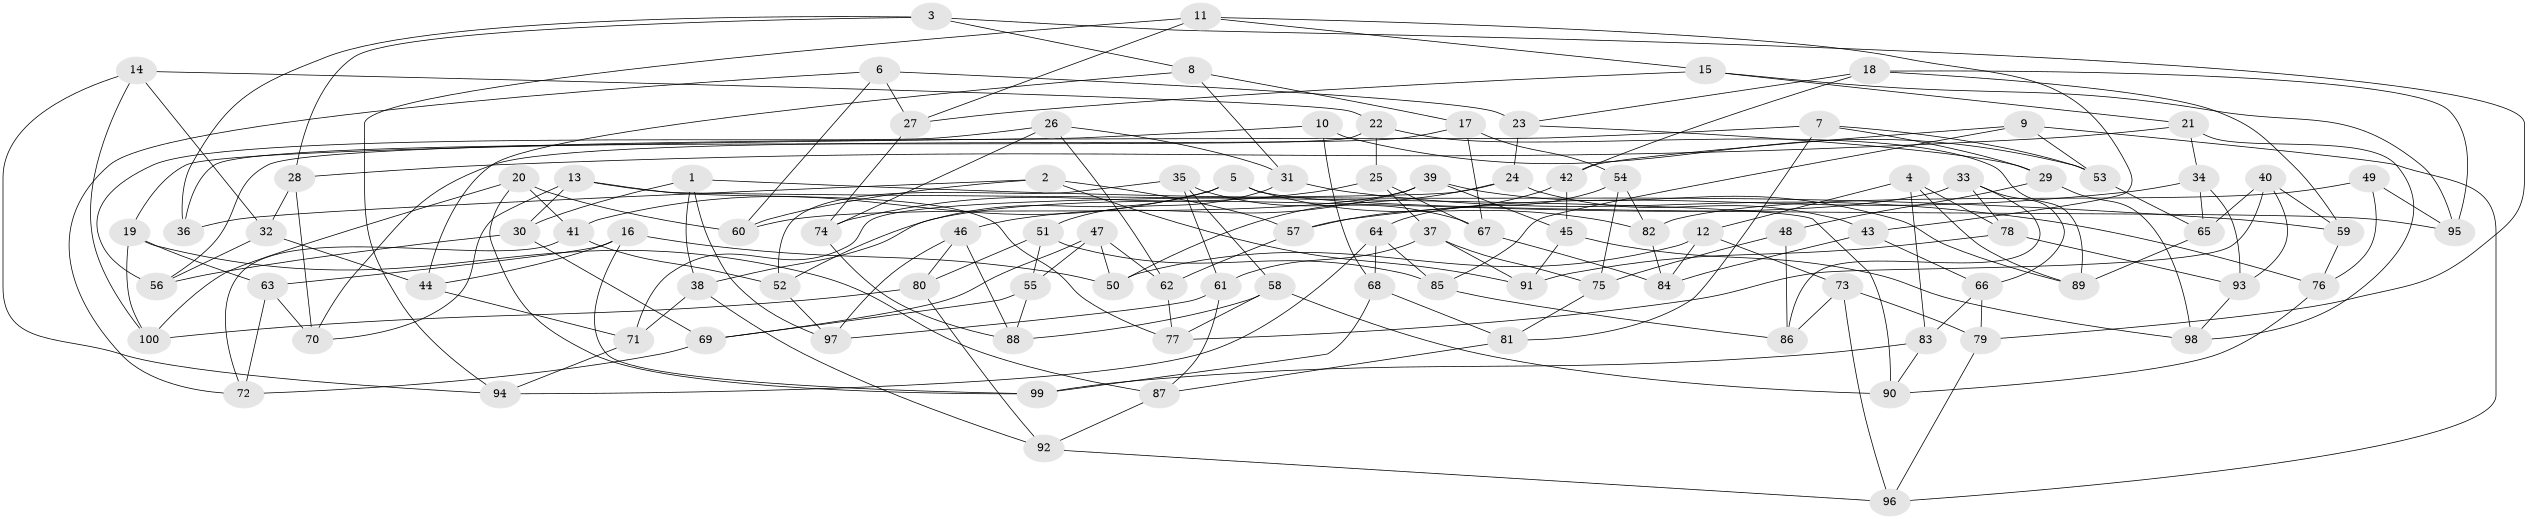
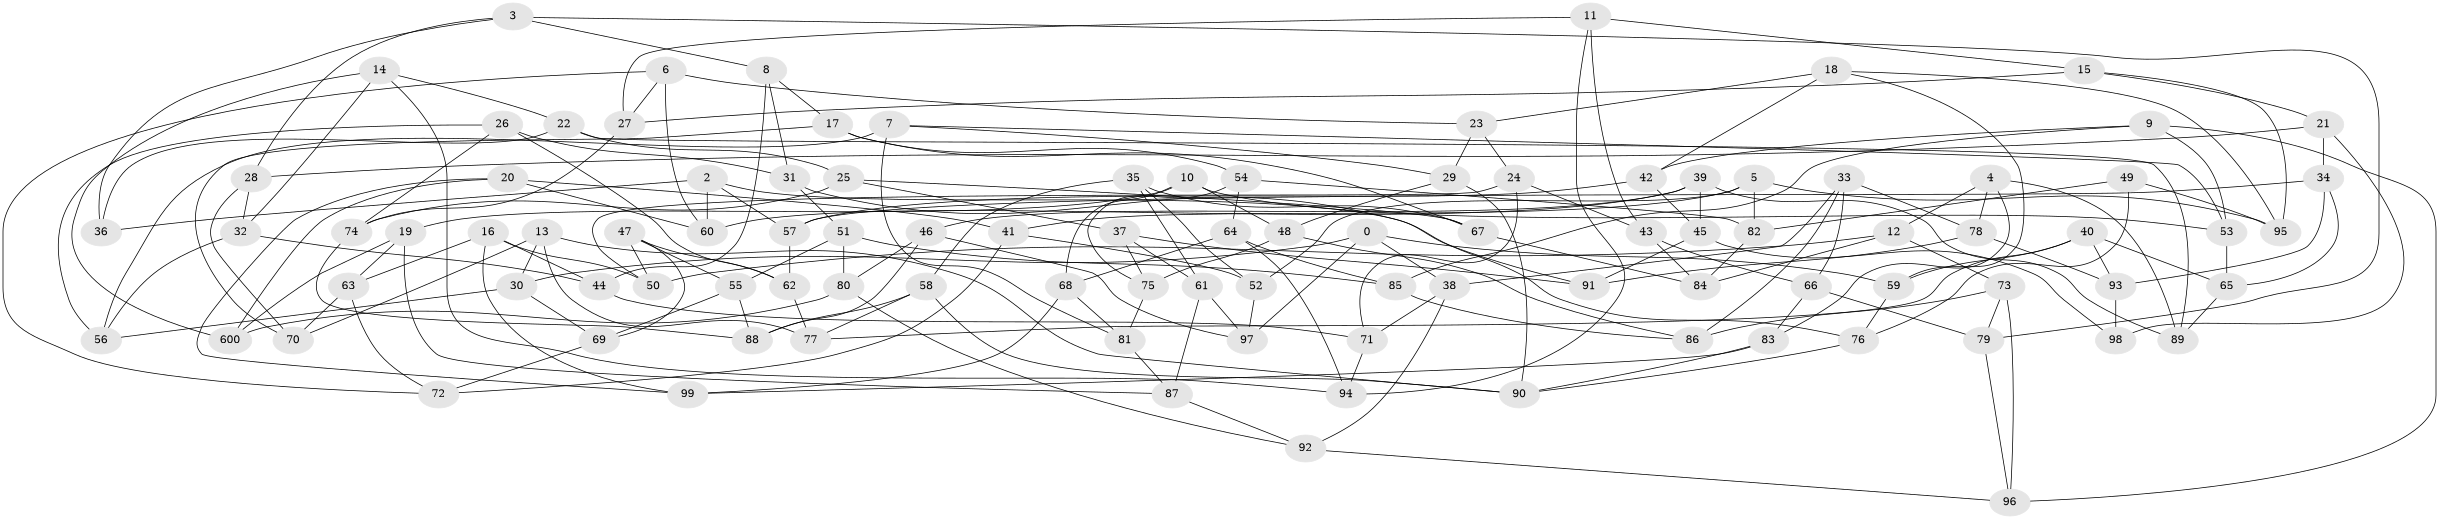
  graph {
    fontname="DejaVu Serif"
    node [color=gray90 fontname="DejaVu Serif" style=filled]
    edge [fontname="DejaVu Serif"]
-   1
+   1 [label=0]
    30
    38
    59
    97
    56
    69
    71
    92
    76
    2
    36
    57
    60
    91
    62
    3
    8
    28
    79
    17
    31
    44
    70
    32
    96
    4
    12
    78
    83
    89
    50
    73
    84
    93
    90
    99
    5
    41
    52
    82
    95
    72
    6
    23
    27
    29
    24
    74
    7
    53
    81
    48
    98
    65
    87
    54
    67
    51
    9
    42
    85
    45
    86
    10
    19
    68
-   100
+   100 [label=600]
    63
    75
    11
    15
    43
    94
    21
    66
    13
    77
    14
    22
    25
    34
    16
    64
    18
    20
    37
    61
    88
    26
    80
    55
    33
    35
    58
    49
    39
    46
    40
    47
    1 -- 30
    1 -- 38
    1 -- 59
    1 -- 97
    30 -- 56
    30 -- 69
    38 -- 71
    38 -- 92
    59 -- 76
    69 -- 72
    71 -- 94
    92 -- 96
    76 -- 90
    2 -- 36
    2 -- 57
    2 -- 60
    2 -- 91
    57 -- 62
    62 -- 77
    3 -- 36
    3 -- 8
    3 -- 28
    3 -- 79
    8 -- 17
    8 -- 31
    8 -- 44
    28 -- 70
    28 -- 32
    79 -- 96
    17 -- 70
    17 -- 54
    17 -- 67
    31 -- 76
    31 -- 51
    44 -- 71
    32 -- 56
    32 -- 44
    4 -- 12
    4 -- 78
    4 -- 83
    4 -- 89
    12 -- 50
    12 -- 73
    12 -- 84
    78 -- 91
    78 -- 93
    83 -- 90
    83 -- 99
    73 -- 79
    73 -- 96
    73 -- 86
    93 -- 98
    5 -- 41
    5 -- 52
    5 -- 82
    5 -- 95
    41 -- 52
    41 -- 72
    52 -- 97
    82 -- 84
    6 -- 60
    6 -- 72
    6 -- 23
    6 -- 27
    23 -- 29
    23 -- 24
    27 -- 74
    29 -- 48
-   29 -- 98
+   29 -- 90
    24 -- 71
    24 -- 50
    24 -- 43
    74 -- 88
    7 -- 56
    7 -- 29
    7 -- 53
    7 -- 81
    53 -- 65
    81 -- 87
    48 -- 86
    48 -- 75
    65 -- 89
    87 -- 92
    54 -- 82
    54 -- 75
    54 -- 64
    67 -- 84
    51 -- 85
    51 -- 80
    51 -- 55
    9 -- 96
    9 -- 53
    9 -- 42
    9 -- 85
    42 -- 57
    42 -- 45
    85 -- 86
    45 -- 91
    45 -- 98
    10 -- 53
+   10 -- 48
    10 -- 19
    10 -- 68
    19 -- 87
    19 -- 100
    19 -- 63
    68 -- 99
    68 -- 81
    63 -- 70
    63 -- 72
    75 -- 81
    11 -- 27
    11 -- 15
    11 -- 43
    11 -- 94
    15 -- 95
    15 -- 27
    15 -- 21
    43 -- 84
    43 -- 66
    21 -- 28
    21 -- 98
    21 -- 34
    66 -- 79
    66 -- 83
    13 -- 30
    13 -- 70
    13 -- 90
    13 -- 77
    14 -- 32
    14 -- 100
    14 -- 94
    14 -- 22
    22 -- 36
    22 -- 89
    22 -- 25
    25 -- 74
    25 -- 67
    25 -- 37
    34 -- 57
    34 -- 93
    34 -- 65
    16 -- 44
    16 -- 50
    16 -- 99
    16 -- 63
    64 -- 85
    64 -- 68
    64 -- 94
    18 -- 59
    18 -- 95
    18 -- 23
    18 -- 42
    20 -- 60
    20 -- 99
    20 -- 41
    20 -- 100
    37 -- 91
    37 -- 75
    37 -- 61
    61 -- 97
    61 -- 87
    26 -- 56
    26 -- 62
    26 -- 31
    26 -- 74
    80 -- 92
    80 -- 100
    55 -- 69
    55 -- 88
    33 -- 38
    33 -- 78
    33 -- 86
    33 -- 66
    35 -- 52
    35 -- 67
    35 -- 61
    35 -- 58
    58 -- 90
    58 -- 77
    58 -- 88
    49 -- 76
    49 -- 82
    49 -- 95
    39 -- 60
    39 -- 89
    39 -- 45
    39 -- 46
    46 -- 97
    46 -- 88
    46 -- 80
    40 -- 59
    40 -- 93
    40 -- 65
    40 -- 77
    47 -- 69
    47 -- 62
    47 -- 50
    47 -- 55
  }
